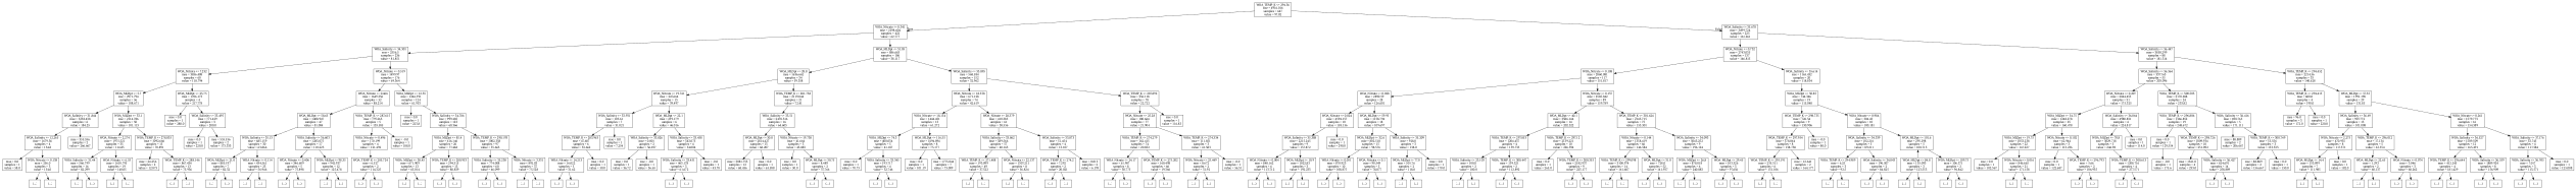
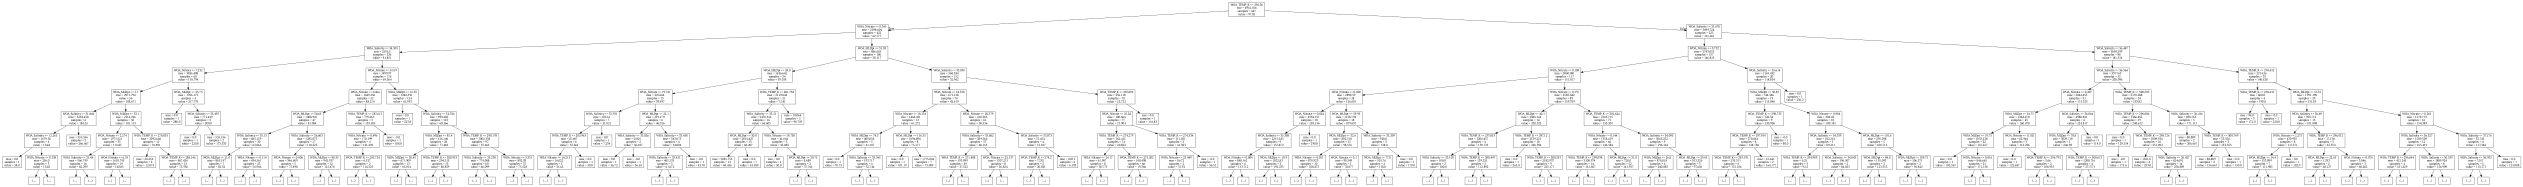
  digraph {
    fontname="PT Serif"
    node [fontname="PT Serif" shape=box]
    edge [fontname="PT Serif"]
    n1 [label="WOA_TEMP_K <= 294.36\nmse = 4916.016\nsamples = 647\nvalue = 97.02"]
    n2 [label="WOA_Nitrate <= 8.341\nmse = 2298.604\nsamples = 422\nvalue = 62.777"]
    n3 [label="WOA_Salinity <= 35.678\nmse = 3499.724\nsamples = 225\nvalue = 161.261"]
    n4 [label="WOA_Salinity <= 34.301\nmse = 2556.5\nsamples = 236\nvalue = 81.851"]
    n5 [label="WOA_MLDpt <= 31.05\nmse = 886.663\nsamples = 186\nvalue = 38.117"]
    n6 [label="WOA_Nitrate <= 0.732\nmse = 2743.035\nsamples = 137\nvalue = 146.815"]
    n7 [label="WOA_Salinity <= 36.447\nmse = 3858.299\nsamples = 88\nvalue = 181.314"]
    n8 [label="WOA_Nitrate <= 7.232\nmse = 3856.408\nsamples = 60\nvalue = 118.794"]
    n9 [label="WOA_Nitrate <= 0.519\nmse = 1499.97\nsamples = 176\nvalue = 69.364"]
    n10 [label="WOA_MLDpt <= 28.8\nmse = 1636.662\nsamples = 34\nvalue = 59.358"]
    n11 [label="WOA_Salinity <= 33.895\nmse = 568.584\nsamples = 152\nvalue = 32.962"]
-   n12 [label="WOA_MLDpt <= 5.7\nmse = 2971.794\nsamples = 56\nvalue = 108.671"]
+   n12 [label="WOA_MLDpt <= 5.7\nmse = 2971.794\nvalue = 56\nvalue = 108.671"]
    n13 [label="WOA_MLDpt <= 25.75\nmse = 1706.173\nsamples = 4\nvalue = 217.778"]
    n14 [label="WOA_Nitrate <= 0.466\nmse = 1649.356\nsamples = 52\nvalue = 88.214"]
    n15 [label="WOA_MLDpt <= 12.35\nmse = 1246.591\nsamples = 124\nvalue = 61.953"]
    n16 [label="WOA_Salinity <= 31.844\nmse = 5258.438\nsamples = 6\nvalue = 184.25"]
    n17 [label="WOA_MLDpt <= 33.1\nmse = 2114.786\nsamples = 50\nvalue = 101.113"]
    n18 [label="mse = 0.0\nsamples = 1\nvalue = 280.0"]
    n19 [label="WOA_Salinity <= 33.495\nmse = 771.429\nsamples = 3\nvalue = 200.0"]
    n20 [label="WOA_Salinity <= 12.265\nmse = 1679.36\nsamples = 4\nvalue = 134.8"]
    n21 [label="mse = 355.556\nsamples = 2\nvalue = 266.667"]
    n22 [label="WOA_Nitrate <= 2.274\nmse = 1975.521\nsamples = 35\nvalue = 114.85"]
    n23 [label="WOA_TEMP_K <= 278.835\nmse = 1092.666\nsamples = 15\nvalue = 70.891"]
    n24 [label="mse = 0.0\nsamples = 1\nvalue = 58.0"]
    n25 [label="WOA_Nitrate <= 0.138\nmse = 256.0\nsamples = 3\nvalue = 154.0"]
    n26 [label="(...)"]
    n27 [label="(...)"]
    n28 [label="WOA_Salinity <= 31.44\nmse = 566.799\nsamples = 16\nvalue = 82.299"]
    n29 [label="WOA_Nitrate <= 6.55\nmse = 1610.795\nsamples = 19\nvalue = 140.05"]
    n30 [label="mse = 24.256\nsamples = 2\nvalue = 12.875"]
    n31 [label="WOA_TEMP_K <= 288.146\nmse = 867.434\nsamples = 13\nvalue = 75.936"]
    n32 [label="(...)"]
    n33 [label="(...)"]
    n34 [label="(...)"]
    n35 [label="(...)"]
    n36 [label="(...)"]
    n37 [label="(...)"]
    n38 [label="mse = 0.0\nsamples = 1\nvalue = 220.0"]
    n39 [label="mse = 555.556\nsamples = 2\nvalue = 173.333"]
    n40 [label="WOA_MLDpt <= 58.65\nmse = 1408.947\nsamples = 47\nvalue = 81.084"]
    n41 [label="WOA_TEMP_K <= 287.615\nmse = 797.263\nsamples = 5\nvalue = 133.585"]
    n42 [label="mse = 0.0\nsamples = 1\nvalue = 223.8"]
    n43 [label="WOA_Salinity <= 34.786\nmse = 999.485\nsamples = 123\nvalue = 60.366"]
    n44 [label="WOA_Salinity <= 35.13\nmse = 685.159\nsamples = 30\nvalue = 63.866"]
    n45 [label="WOA_Salinity <= 36.603\nmse = 1283.075\nsamples = 17\nvalue = 110.223"]
    n46 [label="WOA_Nitrate <= 0.496\nmse = 170.199\nsamples = 4\nvalue = 121.492"]
    n47 [label="mse = -0.0\nsamples = 1\nvalue = 188.0"]
    n48 [label="WOA_MLDpt <= 21.0\nmse = 885.197\nsamples = 7\nvalue = 82.32"]
    n49 [label="WOA_Nitrate <= 0.114\nmse = 434.561\nsamples = 23\nvalue = 56.946"]
    n50 [label="WOA_Nitrate <= 0.406\nmse = 346.609\nsamples = 5\nvalue = 75.898"]
    n51 [label="WOA_MLDpt <= 98.35\nmse = 942.937\nsamples = 12\nvalue = 125.478"]
    n52 [label="(...)"]
    n53 [label="(...)"]
    n54 [label="(...)"]
    n55 [label="(...)"]
    n56 [label="(...)"]
    n57 [label="(...)"]
    n58 [label="(...)"]
    n59 [label="(...)"]
    n60 [label="WOA_TEMP_K <= 285.724\nmse = 6.527\nsamples = 2\nvalue = 114.325"]
    n61 [label="(...)"]
    n62 [label="(...)"]
    n63 [label="WOA_MLDpt <= 85.4\nmse = 616.146\nsamples = 26\nvalue = 77.468"]
    n64 [label="WOA_TEMP_K <= 290.193\nmse = 1002.358\nsamples = 97\nvalue = 55.663"]
    n65 [label="WOA_MLDpt <= 38.45\nmse = 671.909\nsamples = 13\nvalue = 65.014"]
    n66 [label="WOA_TEMP_K <= 280.953\nmse = 294.315\nsamples = 13\nvalue = 88.839"]
    n67 [label="WOA_Salinity <= 35.238\nmse = 774.008\nsamples = 60\nvalue = 46.099"]
    n68 [label="WOA_Nitrate <= 3.331\nmse = 892.03\nsamples = 37\nvalue = 75.528"]
    n69 [label="(...)"]
    n70 [label="(...)"]
    n71 [label="(...)"]
    n72 [label="(...)"]
    n73 [label="(...)"]
    n74 [label="(...)"]
    n75 [label="(...)"]
    n76 [label="(...)"]
    n77 [label="WOA_Nitrate <= 19.761\nmse = 247.664\nsamples = 13\nvalue = 39.497"]
    n78 [label="WOA_TEMP_K <= 281.738\nmse = 2119.844\nsamples = 21\nvalue = 72.41"]
    n79 [label="WOA_Nitrate <= 18.558\nmse = 671.128\nsamples = 74\nvalue = 42.619"]
    n80 [label="WOA_TEMP_K <= 287.892\nmse = 256.118\nsamples = 78\nvalue = 22.722"]
    n81 [label="WOA_Salinity <= 33.931\nmse = 105.61\nsamples = 7\nvalue = 31.021"]
    n82 [label="WOA_MLDpt <= 22.1\nmse = 259.179\nsamples = 6\nvalue = 46.016"]
    n83 [label="WOA_Salinity <= 33.51\nmse = 2478.316\nsamples = 16\nvalue = 64.603"]
+   n84 [label="mse = 10.064\nsamples = 5\nvalue = 98.759"]
    n85 [label="WOA_TEMP_K <= 283.963\nmse = 47.607\nsamples = 6\nvalue = 33.662"]
    n86 [label="mse = 0.0\nsamples = 1\nvalue = 7.254"]
    n87 [label="WOA_Salinity <= 33.826\nmse = 0.001\nsamples = 2\nvalue = 36.697"]
    n88 [label="WOA_Salinity <= 33.458\nmse = 343.075\nsamples = 4\nvalue = 54.004"]
    n89 [label="WOA_Nitrate <= 14.213\nmse = 16.022\nsamples = 5\nvalue = 31.62"]
    n90 [label="mse = 0.0\nsamples = 1\nvalue = 50.0"]
    n91 [label="(...)"]
    n92 [label="(...)"]
    n93 [label="mse = 0.0\nsamples = 1\nvalue = 36.72"]
    n94 [label="mse = -0.0\nsamples = 1\nvalue = 36.65"]
    n95 [label="WOA_Salinity <= 33.451\nmse = 463.178\nsamples = 3\nvalue = 61.672"]
    n96 [label="mse = -0.0\nsamples = 1\nvalue = 43.78"]
    n97 [label="(...)"]
    n98 [label="(...)"]
    n99 [label="WOA_MLDpt <= 30.0\nmse = 2814.427\nsamples = 13\nvalue = 68.207"]
    n100 [label="WOA_Nitrate <= 19.738\nmse = 41.664\nsamples = 3\nvalue = 43.883"]
    n101 [label="mse = 3081.753\nsamples = 12\nvalue = 68.456"]
    n102 [label="mse = 0.0\nsamples = 1\nvalue = 65.588"]
    n103 [label="mse = 0.0\nsamples = 1\nvalue = 50.0"]
    n104 [label="WOA_MLDpt <= 30.75\nmse = 8.489\nsamples = 2\nvalue = 37.766"]
    n105 [label="(...)"]
    n106 [label="(...)"]
    n107 [label="WOA_Nitrate <= 18.134\nmse = 1444.451\nsamples = 13\nvalue = 61.272"]
    n108 [label="WOA_Nitrate <= 28.379\nmse = 410.385\nsamples = 61\nvalue = 38.556"]
    n109 [label="WOA_Nitrate <= 25.28\nmse = 180.664\nsamples = 77\nvalue = 21.904"]
    n110 [label="mse = 0.0\nsamples = 1\nvalue = 116.83"]
    n111 [label="WOA_MLDpt <= 74.3\nmse = 400.034\nsamples = 5\nvalue = 41.187"]
    n112 [label="WOA_MLDpt <= 116.55\nmse = 1694.894\nsamples = 8\nvalue = 75.177"]
    n113 [label="WOA_Salinity <= 33.862\nmse = 389.566\nsamples = 57\nvalue = 40.163"]
    n114 [label="WOA_Salinity <= 33.873\nmse = 51.454\nsamples = 4\nvalue = 13.107"]
    n115 [label="mse = 0.0\nsamples = 1\nvalue = 70.73"]
    n116 [label="WOA_Salinity <= 33.345\nmse = 193.717\nsamples = 4\nvalue = 32.746"]
    n117 [label="mse = 0.0\nsamples = 1\nvalue = 101.19"]
    n118 [label="mse = 1775.044\nsamples = 7\nvalue = 73.009"]
    n119 [label="(...)"]
    n120 [label="(...)"]
    n121 [label="WOA_TEMP_K <= 271.408\nmse = 193.099\nsamples = 49\nvalue = 37.522"]
    n122 [label="WOA_Nitrate <= 22.137\nmse = 1307.211\nsamples = 8\nvalue = 56.824"]
    n123 [label="WOA_TEMP_K <= 274.2\nmse = 7.292\nsamples = 2\nvalue = 20.021"]
    n124 [label="mse = 0.015\nsamples = 2\nvalue = 6.193"]
    n125 [label="(...)"]
    n126 [label="(...)"]
    n127 [label="(...)"]
    n128 [label="(...)"]
    n129 [label="(...)"]
    n130 [label="(...)"]
    n131 [label="WOA_TEMP_K <= 274.279\nmse = 162.415\nsamples = 74\nvalue = 20.832"]
    n132 [label="WOA_TEMP_K <= 274.334\nmse = 111.851\nsamples = 3\nvalue = 41.383"]
    n133 [label="WOA_Nitrate <= 24.17\nmse = 61.987\nsamples = 8\nvalue = 30.775"]
    n134 [label="WOA_TEMP_K <= 275.202\nmse = 160.498\nsamples = 66\nvalue = 19.366"]
    n135 [label="WOA_Nitrate <= 25.449\nmse = 0.672\nsamples = 2\nvalue = 31.92"]
    n136 [label="mse = -0.0\nsamples = 1\nvalue = 56.31"]
    n137 [label="(...)"]
    n138 [label="(...)"]
    n139 [label="(...)"]
    n140 [label="(...)"]
    n141 [label="(...)"]
    n142 [label="(...)"]
    n143 [label="WOA_Nitrate <= 0.108\nmse = 2860.081\nsamples = 117\nvalue = 151.817"]
    n144 [label="WOA_Salinity <= 35.614\nmse = 1165.432\nsamples = 20\nvalue = 118.834"]
    n145 [label="WOA_Salinity <= 36.364\nmse = 3377.63\nsamples = 55\nvalue = 203.096"]
    n146 [label="WOA_TEMP_K <= 294.452\nmse = 2214.56\nsamples = 33\nvalue = 140.628"]
    n147 [label="WOA_Nitrate <= 0.028\nmse = 2890.59\nsamples = 28\nvalue = 126.601"]
    n148 [label="WOA_Nitrate <= 0.137\nmse = 2585.842\nsamples = 89\nvalue = 159.789"]
    n149 [label="WOA_MLDpt <= 50.85\nmse = 744.346\nsamples = 19\nvalue = 115.048"]
+   n150 [label="mse = 0.0\nsamples = 1\nvalue = 236.2"]
    n151 [label="WOA_Nitrate <= 0.024\nmse = 4594.157\nsamples = 10\nvalue = 158.156"]
    n152 [label="WOA_MLDpt <= 59.95\nmse = 1158.794\nsamples = 18\nvalue = 109.697"]
    n153 [label="WOA_MLDpt <= 40.1\nmse = 3386.144\nsamples = 14\nvalue = 202.322"]
    n154 [label="WOA_TEMP_K <= 301.624\nmse = 2145.715\nsamples = 75\nvalue = 153.301"]
    n155 [label="WOA_Salinity <= 35.388\nmse = 2215.245\nsamples = 9\nvalue = 137.872"]
    n156 [label="mse = 0.0\nsamples = 1\nvalue = 290.0"]
    n157 [label="WOA_MLDpt <= 32.6\nmse = 802.518\nsamples = 15\nvalue = 98.376"]
    n158 [label="WOA_Salinity <= 35.209\nmse = 928.0\nsamples = 3\nvalue = 138.0"]
    n159 [label="WOA_Nitrate <= 0.004\nmse = 848.162\nsamples = 6\nvalue = 113.712"]
    n160 [label="WOA_MLDpt <= 10.9\nmse = 1022.83\nsamples = 3\nvalue = 192.233"]
    n161 [label="(...)"]
    n162 [label="(...)"]
    n163 [label="(...)"]
    n164 [label="(...)"]
    n165 [label="WOA_Nitrate <= 0.051\nmse = 870.923\nsamples = 10\nvalue = 108.875"]
    n166 [label="WOA_Nitrate <= 0.1\nmse = 90.549\nsamples = 5\nvalue = 78.877"]
    n167 [label="WOA_MLDpt <= 77.0\nmse = 501.76\nsamples = 2\nvalue = 118.8"]
    n168 [label="mse = 0.0\nsamples = 1\nvalue = 170.0"]
    n169 [label="(...)"]
    n170 [label="(...)"]
    n171 [label="(...)"]
    n172 [label="(...)"]
    n173 [label="(...)"]
    n174 [label="(...)"]
    n175 [label="WOA_TEMP_K <= 297.853\nmse = 1204.437\nsamples = 4\nvalue = 139.735"]
    n176 [label="WOA_TEMP_K <= 297.12\nmse = 2139.221\nsamples = 10\nvalue = 226.394"]
    n177 [label="WOA_Nitrate <= 0.144\nmse = 1358.419\nsamples = 66\nvalue = 146.584"]
    n178 [label="WOA_Salinity <= 34.093\nmse = 5043.252\nsamples = 9\nvalue = 196.124"]
    n179 [label="WOA_Salinity <= 23.103\nmse = 100.0\nsamples = 2\nvalue = 180.0"]
    n180 [label="WOA_TEMP_K <= 300.447\nmse = 139.321\nsamples = 2\nvalue = 112.892"]
    n181 [label="mse = 0.0\nsamples = 1\nvalue = 265.0"]
    n182 [label="WOA_TEMP_K <= 300.355\nmse = 2182.937\nsamples = 9\nvalue = 223.177"]
    n183 [label="(...)"]
    n184 [label="(...)"]
    n185 [label="(...)"]
    n186 [label="(...)"]
    n187 [label="(...)"]
    n188 [label="(...)"]
    n189 [label="WOA_TEMP_K <= 299.098\nmse = 3108.974\nsamples = 14\nvalue = 161.687"]
    n190 [label="WOA_MLDpt <= 31.0\nmse = 728.0\nsamples = 52\nvalue = 141.937"]
    n191 [label="WOA_MLDpt <= 26.8\nmse = 878.018\nsamples = 6\nvalue = 240.883"]
    n192 [label="WOA_MLDpt <= 29.45\nmse = 103.326\nsamples = 3\nvalue = 97.656"]
    n193 [label="(...)"]
    n194 [label="(...)"]
    n195 [label="(...)"]
    n196 [label="(...)"]
    n197 [label="(...)"]
    n198 [label="(...)"]
    n199 [label="(...)"]
    n200 [label="(...)"]
    n201 [label="WOA_TEMP_K <= 298.735\nmse = 726.34\nsamples = 9\nvalue = 130.906"]
    n202 [label="WOA_Nitrate <= 0.984\nmse = 304.43\nsamples = 10\nvalue = 100.181"]
    n203 [label="WOA_TEMP_K <= 297.954\nmse = 378.064\nsamples = 8\nvalue = 138.738"]
    n204 [label="mse = -0.0\nsamples = 1\nvalue = 80.0"]
    n205 [label="WOA_Salinity <= 34.339\nmse = 102.216\nsamples = 5\nvalue = 89.211"]
    n206 [label="WOA_MLDpt <= 101.6\nmse = 295.298\nsamples = 5\nvalue = 108.713"]
    n207 [label="WOA_TEMP_K <= 295.191\nmse = 235.311\nsamples = 6\nvalue = 131.106"]
    n208 [label="mse = 12.641\nsamples = 2\nvalue = 164.177"]
    n209 [label="(...)"]
    n210 [label="(...)"]
    n211 [label="WOA_TEMP_K <= 294.989\nmse = 6.25\nsamples = 3\nvalue = 92.5"]
    n212 [label="WOA_Salinity <= 34.843\nmse = 196.507\nsamples = 2\nvalue = 84.825"]
    n213 [label="WOA_MLDpt <= 84.8\nmse = 135.093\nsamples = 3\nvalue = 123.553"]
    n214 [label="WOA_MLDpt <= 109.75\nmse = 106.371\nsamples = 2\nvalue = 96.842"]
    n215 [label="(...)"]
    n216 [label="(...)"]
    n217 [label="(...)"]
    n218 [label="(...)"]
    n219 [label="(...)"]
    n220 [label="(...)"]
    n221 [label="(...)"]
    n222 [label="(...)"]
    n223 [label="WOA_Nitrate <= 0.207\nmse = 2844.455\nsamples = 31\nvalue = 175.325"]
    n224 [label="WOA_TEMP_K <= 300.503\nmse = 2170.288\nsamples = 24\nvalue = 233.82"]
    n225 [label="WOA_TEMP_K <= 294.415\nmse = 600.0\nsamples = 4\nvalue = 190.0"]
    n226 [label="WOA_MLDpt <= 57.35\nmse = 1991.198\nsamples = 29\nvalue = 131.85"]
    n227 [label="WOA_MLDpt <= 54.75\nmse = 1248.278\nsamples = 25\nvalue = 160.478"]
    n228 [label="WOA_Salinity <= 36.064\nmse = 4980.831\nsamples = 6\nvalue = 224.817"]
    n229 [label="WOA_TEMP_K <= 296.806\nmse = 1366.852\nsamples = 19\nvalue = 248.672"]
    n230 [label="WOA_Salinity <= 36.416\nmse = 698.765\nsamples = 5\nvalue = 171.111"]
    n231 [label="WOA_MLDpt <= 19.75\nmse = 1053.238\nsamples = 22\nvalue = 167.227"]
    n232 [label="WOA_Nitrate <= 0.102\nmse = 62.944\nsamples = 3\nvalue = 113.236"]
    n233 [label="WOA_MLDpt <= 70.8\nmse = 3029.718\nsamples = 5\nvalue = 246.98"]
    n234 [label="mse = 0.0\nsamples = 1\nvalue = 114.0"]
    n235 [label="mse = 0.0\nsamples = 1\nvalue = 102.367"]
    n236 [label="WOA_Nitrate <= 0.016\nmse = 846.665\nsamples = 21\nvalue = 171.158"]
    n237 [label="mse = 0.0\nsamples = 1\nvalue = 122.687"]
    n238 [label="WOA_TEMP_K <= 296.793\nmse = 5.66\nsamples = 2\nvalue = 106.935"]
    n239 [label="(...)"]
    n240 [label="(...)"]
    n241 [label="(...)"]
    n242 [label="(...)"]
    n243 [label="WOA_TEMP_K <= 300.613\nmse = 1208.716\nsamples = 4\nvalue = 277.571"]
    n244 [label="(...)"]
    n245 [label="(...)"]
    n246 [label="mse = -0.0\nsamples = 1\nvalue = 175.6"]
    n247 [label="mse = 0.0\nsamples = 1\nvalue = 129.554"]
    n248 [label="WOA_TEMP_K <= 298.726\nmse = 1009.934\nsamples = 18\nvalue = 251.892"]
    n249 [label="mse = 88.889\nsamples = 2\nvalue = 206.667"]
    n250 [label="WOA_TEMP_K <= 300.749\nmse = 55.556\nsamples = 3\nvalue = 153.333"]
    n251 [label="mse = 1561.0\nsamples = 4\nvalue = 233.0"]
    n252 [label="WOA_Salinity <= 36.427\nmse = 624.691\nsamples = 14\nvalue = 258.889"]
    n253 [label="(...)"]
    n254 [label="(...)"]
    n255 [label="mse = 88.889\nsamples = 2\nvalue = 156.667"]
    n256 [label="mse = 0.0\nsamples = 1\nvalue = 150.0"]
    n257 [label="mse = 96.0\nsamples = 3\nvalue = 172.0"]
    n258 [label="mse = 0.0\nsamples = 1\nvalue = 220.0"]
    n259 [label="WOA_Salinity <= 36.69\nmse = 907.772\nsamples = 13\nvalue = 101.008"]
    n260 [label="WOA_Nitrate <= 0.261\nmse = 1579.773\nsamples = 16\nvalue = 154.389"]
    n261 [label="WOA_Nitrate <= 2.275\nmse = 470.935\nsamples = 8\nvalue = 117.371"]
    n262 [label="WOA_TEMP_K <= 296.012\nmse = 17.134\nsamples = 5\nvalue = 65.554"]
    n263 [label="WOA_Salinity <= 36.527\nmse = 1509.509\nsamples = 12\nvalue = 165.491"]
    n264 [label="WOA_Salinity <= 37.176\nmse = 33.745\nsamples = 4\nvalue = 117.384"]
    n265 [label="WOA_MLDpt <= 14.4\nmse = 133.099\nsamples = 7\nvalue = 111.985"]
    n266 [label="mse = 0.0\nsamples = 1\nvalue = 182.0"]
    n267 [label="WOA_MLDpt <= 22.65\nmse = 1.293\nsamples = 2\nvalue = 60.137"]
    n268 [label="WOA_Nitrate <= 0.074\nmse = 3.046\nsamples = 3\nvalue = 68.262"]
    n269 [label="(...)"]
    n270 [label="(...)"]
    n271 [label="(...)"]
    n272 [label="(...)"]
    n273 [label="(...)"]
    n274 [label="(...)"]
    n275 [label="WOA_TEMP_K <= 296.644\nmse = 412.245\nsamples = 4\nvalue = 181.429"]
    n276 [label="WOA_Salinity <= 36.559\nmse = 1889.924\nsamples = 8\nvalue = 156.909"]
    n277 [label="WOA_Salinity <= 36.955\nmse = 7.017\nsamples = 3\nvalue = 113.571"]
    n278 [label="mse = 0.0\nsamples = 1\nvalue = 125.008"]
    n279 [label="(...)"]
    n280 [label="(...)"]
    n281 [label="(...)"]
    n282 [label="(...)"]
    n283 [label="(...)"]
    n284 [label="(...)"]
    n1 -> n2 [headlabel=True labelangle=45 labeldistance=2.5]
    n1 -> n3 [headlabel=False labelangle=-45 labeldistance=2.5]
    n2 -> n4
    n2 -> n5
    n3 -> n6
    n3 -> n7
    n4 -> n8
    n4 -> n9
    n5 -> n10
    n5 -> n11
    n6 -> n143
    n6 -> n144
    n7 -> n145
    n7 -> n146
    n8 -> n12
    n8 -> n13
    n9 -> n14
    n9 -> n15
    n10 -> n77
    n10 -> n78
    n11 -> n79
    n11 -> n80
    n12 -> n16
    n12 -> n17
    n13 -> n18
    n13 -> n19
    n14 -> n40
    n14 -> n41
    n15 -> n42
    n15 -> n43
    n16 -> n20
    n16 -> n21
    n17 -> n22
    n17 -> n23
    n19 -> n38
    n19 -> n39
    n20 -> n24
    n20 -> n25
    n22 -> n28
    n22 -> n29
    n23 -> n30
    n23 -> n31
    n25 -> n26
    n25 -> n27
    n28 -> n32
    n28 -> n33
    n29 -> n34
    n29 -> n35
    n31 -> n36
    n31 -> n37
    n40 -> n44
    n40 -> n45
    n41 -> n46
    n41 -> n47
    n43 -> n63
    n43 -> n64
    n44 -> n48
    n44 -> n49
    n45 -> n50
    n45 -> n51
    n46 -> n60
    n48 -> n52
    n48 -> n53
    n49 -> n54
    n49 -> n55
    n50 -> n56
    n50 -> n57
    n51 -> n58
    n51 -> n59
    n60 -> n61
    n60 -> n62
    n63 -> n65
    n63 -> n66
    n64 -> n67
    n64 -> n68
    n65 -> n69
    n65 -> n70
    n66 -> n71
    n66 -> n72
    n67 -> n73
    n67 -> n74
    n68 -> n75
    n68 -> n76
    n77 -> n81
    n77 -> n82
    n78 -> n83
+   n78 -> n84
    n79 -> n107
    n79 -> n108
    n80 -> n109
    n80 -> n110
    n81 -> n85
    n81 -> n86
    n82 -> n87
    n82 -> n88
    n83 -> n99
    n83 -> n100
    n85 -> n89
    n85 -> n90
    n87 -> n93
    n87 -> n94
    n88 -> n95
    n88 -> n96
    n89 -> n91
    n89 -> n92
    n95 -> n97
    n95 -> n98
    n99 -> n101
    n99 -> n102
    n100 -> n103
    n100 -> n104
    n104 -> n105
    n104 -> n106
    n107 -> n111
    n107 -> n112
    n108 -> n113
    n108 -> n114
    n109 -> n131
    n109 -> n132
    n111 -> n115
    n111 -> n116
    n112 -> n117
    n112 -> n118
    n113 -> n121
    n113 -> n122
    n114 -> n123
    n114 -> n124
    n116 -> n119
    n116 -> n120
    n121 -> n125
    n121 -> n126
    n122 -> n127
    n122 -> n128
    n123 -> n129
    n123 -> n130
    n131 -> n133
    n131 -> n134
    n132 -> n135
    n132 -> n136
    n133 -> n137
    n133 -> n138
    n134 -> n139
    n134 -> n140
    n135 -> n141
    n135 -> n142
    n143 -> n147
    n143 -> n148
    n144 -> n149
+   n144 -> n150
    n145 -> n223
    n145 -> n224
    n146 -> n225
    n146 -> n226
    n147 -> n151
    n147 -> n152
    n148 -> n153
    n148 -> n154
    n149 -> n201
    n149 -> n202
    n151 -> n155
    n151 -> n156
    n152 -> n157
    n152 -> n158
    n153 -> n175
    n153 -> n176
    n154 -> n177
    n154 -> n178
    n155 -> n159
    n155 -> n160
    n157 -> n165
-   n157 -> n166
    n158 -> n167
    n158 -> n168
    n159 -> n161
    n159 -> n162
    n160 -> n163
    n160 -> n164
    n165 -> n169
    n165 -> n170
    n166 -> n171
    n166 -> n172
    n167 -> n173
    n167 -> n174
    n175 -> n179
    n175 -> n180
    n176 -> n181
    n176 -> n182
    n177 -> n189
    n177 -> n190
    n178 -> n191
    n178 -> n192
    n179 -> n183
    n179 -> n184
    n180 -> n185
    n180 -> n186
    n182 -> n187
    n182 -> n188
    n189 -> n193
    n189 -> n194
    n190 -> n195
    n190 -> n196
    n191 -> n197
    n191 -> n198
    n192 -> n199
    n192 -> n200
    n201 -> n203
    n201 -> n204
    n202 -> n205
    n202 -> n206
    n203 -> n207
    n203 -> n208
    n205 -> n211
    n205 -> n212
-   n213 -> n206
+   n206 -> n213
    n206 -> n214
    n207 -> n209
    n207 -> n210
    n211 -> n215
    n211 -> n216
    n212 -> n217
    n212 -> n218
    n213 -> n219
    n213 -> n220
    n214 -> n221
    n214 -> n222
    n223 -> n227
    n223 -> n228
    n224 -> n229
    n224 -> n230
    n225 -> n257
    n225 -> n258
    n226 -> n259
    n226 -> n260
    n227 -> n231
    n227 -> n232
    n228 -> n233
    n228 -> n234
    n229 -> n247
    n229 -> n248
    n230 -> n249
    n230 -> n250
    n231 -> n235
    n231 -> n236
    n232 -> n237
    n232 -> n238
    n233 -> n243
    n236 -> n239
    n236 -> n240
    n238 -> n241
    n238 -> n242
    n243 -> n244
    n243 -> n245
    n247 -> n246
    n248 -> n251
    n248 -> n252
    n250 -> n255
    n250 -> n256
    n252 -> n253
    n252 -> n254
    n259 -> n261
    n259 -> n262
    n260 -> n263
    n260 -> n264
    n261 -> n265
    n261 -> n266
    n262 -> n267
    n262 -> n268
    n263 -> n275
    n263 -> n276
    n264 -> n277
    n264 -> n278
    n265 -> n269
    n265 -> n270
    n267 -> n271
    n267 -> n272
    n268 -> n273
    n268 -> n274
    n275 -> n279
    n275 -> n280
    n276 -> n281
    n276 -> n282
    n277 -> n283
    n277 -> n284
  }
